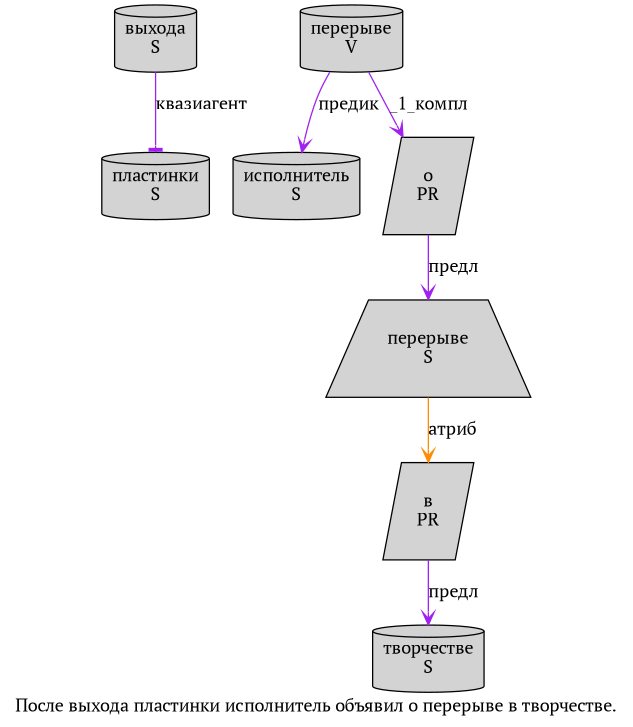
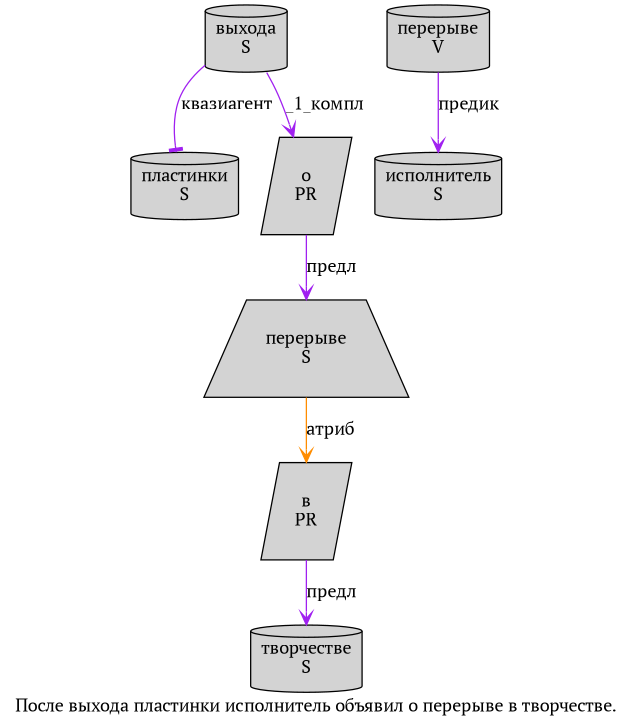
  digraph {
    fontname="PT Serif"
    label="После выхода пластинки исполнитель объявил о перерыве в творчестве."
    node [fillcolor=lightgray fontname="PT Serif" penwidth=1 shape=cylinder style=filled]
    edge [arrowhead=vee color=purple fontname="PT Serif"]
    n1 [label="выхода\nS"]
    n2 [label="пластинки\nS"]
    n3 [label="исполнитель\nS"]
    n4 [label="перерыве\nV"]
    n5 [label="о\nPR" shape=parallelogram]
    n6 [label="перерыве\nS" shape=trapezium]
    n7 [label="в\nPR" shape=parallelogram]
    n8 [label="творчестве\nS"]
    n1 -> n2 [arrowhead=tee label="квазиагент"]
    n4 -> n3 [label="предик"]
-   n4 -> n5 [label="_1_компл"]
+   n1 -> n5 [label="_1_компл"]
    n5 -> n6 [label="предл"]
    n6 -> n7 [color=darkorange label="атриб"]
    n7 -> n8 [label="предл"]
  }
